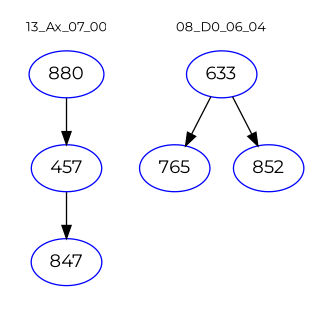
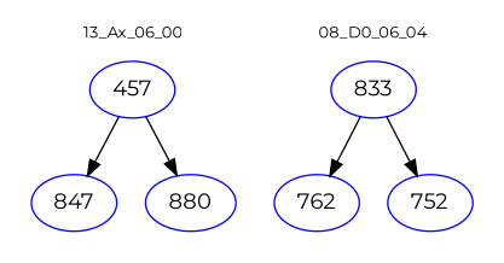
  digraph {
    fontname=Montserrat
    node [color=blue fontname=Montserrat]
    edge [color=black fontname=Montserrat]
    n1 [label=457]
    n2 [label=847]
    n3 [label=880]
-   n4 [label=633]
-   n5 [label=765]
-   n6 [label=852]
+   n4 [label=833]
+   n5 [label=762]
+   n6 [label=752]
    subgraph cluster_1 {
      color=white
      fontsize=10
-     label="13_Ax_07_00"
+     label="13_Ax_06_00"
      n1
      n2
      n3
    }
    subgraph cluster_2 {
      color=white
      fontsize=10
      label="08_D0_06_04"
      n4
      n5
      n6
    }
    n1 -> n2
-   n3 -> n1
+   n1 -> n3
    n4 -> n5
    n4 -> n6
  }
